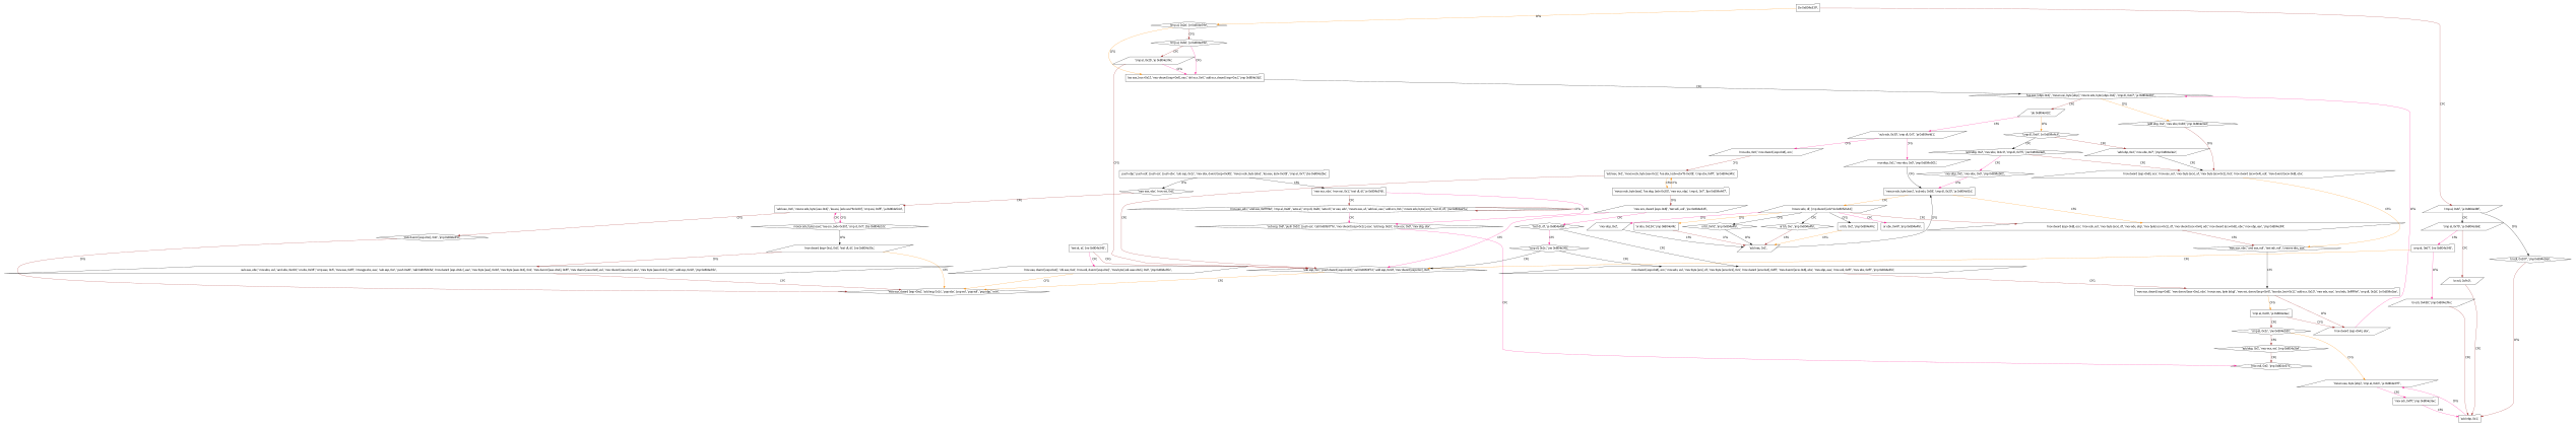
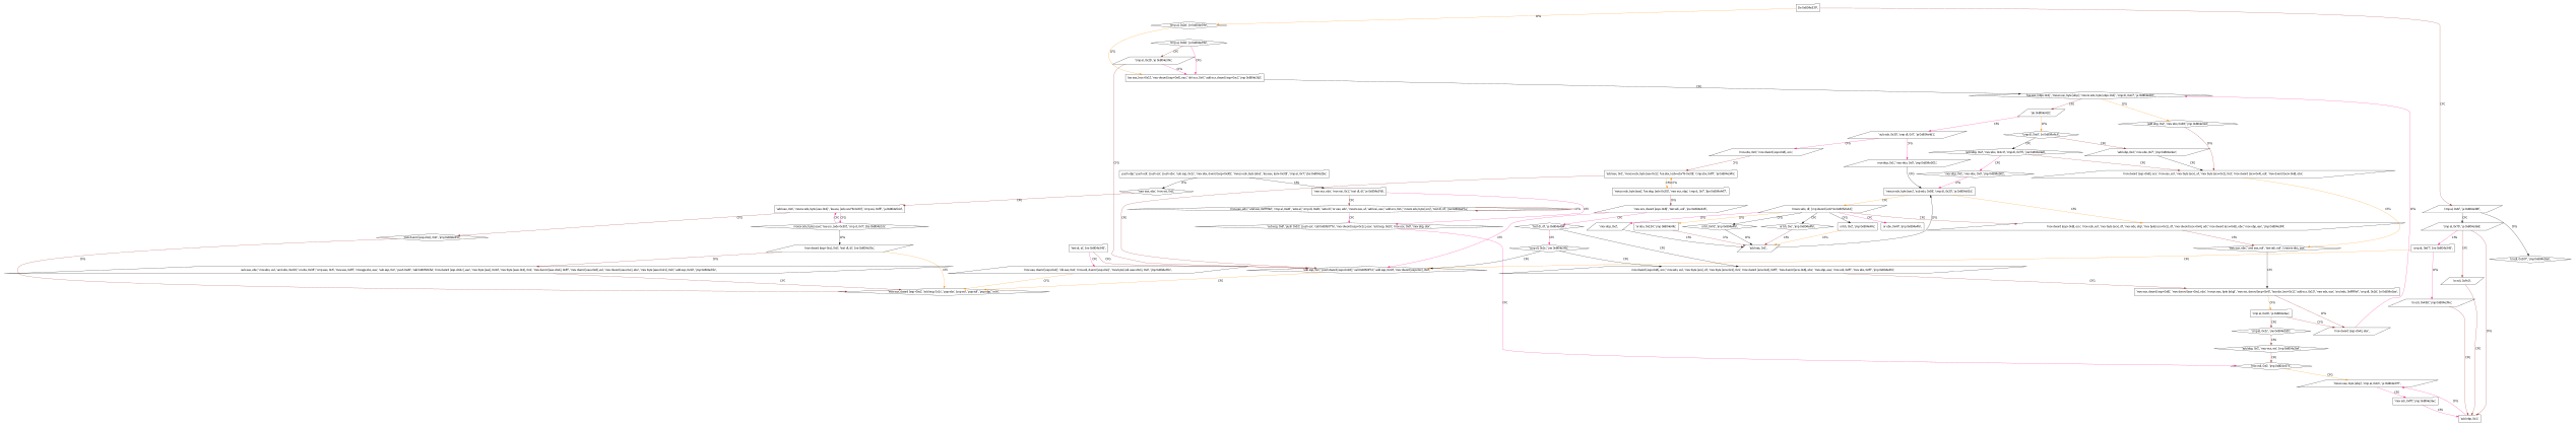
  digraph {
    fontname="IBM Plex Sans"
    node [fontname="IBM Plex Sans" shape=diamond]
    edge [color=brown fontname="IBM Plex Sans"]
    n1 [label="'push ebp', 'push edi', 'push esi', 'push ebx', 'sub esp, 0x1c', 'mov ebx, dword [esp+0x30]', 'movzx edx, byte [ebx]', 'lea eax, [edx-0x30]', 'cmp al, 0x7', 'jbe 0x804e2be', " shape=folder]
    n2 [label="'mov eax, ebx', 'mov esi, 0x0', "]
    n3 [label="'mov ecx, ebx', 'mov esi, 0x1', 'test dl, dl', 'je 0x804e29b', " shape=folder]
    n4 [label="'add eax, 0x1', 'movsx edx, byte [eax-0x1]', 'lea esi, [edx+esi*8-0x30]', 'cmp esi, 0xfff', 'ja 0x804e54d', " shape=folder]
    n5 [label="'sub esp, 0x8', 'push 0x10', 'push esi', 'call 0x805077e', 'mov dword [esp+0x1c], eax', 'add esp, 0x10', 'mov ecx, 0x0', 'mov ebp, ebx', "]
    n6 [label="'mov eax, edx', 'and eax, 0xffffffef', 'cmp al, 0x2d', 'sete al', 'cmp dl, 0x2b', 'sete dl', 'or eax, edx', 'movzx eax, al', 'add esi, eax', 'add ecx, 0x1', 'movzx edx, byte [ecx]', 'test dl, dl', 'jne 0x804e27a', "]
    n7 [label="'mov dword [esp+0xc], 0x0', 'jmp 0x804e35c', "]
    n8 [label="'movzx edx, byte [eax]', 'lea ecx, [edx-0x30]', 'cmp cl, 0x7', 'jbe 0x804e2c5', "]
    n9 [label="'mov edi, 0x0', 'jmp 0x804e371', "]
    n10 [label="'mov eax, dword [esp+0xc]', 'add esp, 0x1c', 'pop ebx', 'pop esi', 'pop edi', 'pop ebp', 'retn', "]
    n11 [label="'mov dword [esp+0xc], 0x0', 'test dl, dl', 'jne 0x804e35c', " shape=parallelogram]
    n12 [label="'movzx eax, byte [ebp]', 'cmp al, 0x61', 'je 0x804e397', " shape=parallelogram]
    n13 [label="'sub eax, ebx', 'mov ebx, esi', 'and ebx, 0xc00', 'or ebx, 0x3ff', 'cmp eax, 0x5', 'mov eax, 0xfff', 'cmovge ebx, eax', 'sub esp, 0xc', 'push 0x20', 'call 0x8050654', 'mov dword [esp+0x1c], eax', 'mov byte [eax], 0x3d', 'mov byte [eax+0x1], 0x1', 'mov dword [eax+0x4], 0xfff', 'mov dword [eax+0x8], esi', 'mov dword [eax+0xc], ebx', 'mov byte [eax+0x11], 0x0', 'add esp, 0x10', 'jmp 0x804e35c', " shape=parallelogram]
    n14 [label="'mov edi, 0xfff', 'jmp 0x804e36e', " shape=folder]
    n15 [label="'add ebp, 0x1', " shape=folder]
    n16 [label="'jle 0x804e339', " shape=folder]
    n17 [label="'cmp al, 0x2d', 'je 0x804e39e', "]
    n18 [label="'cmp al, 0x6f', 'je 0x804e38f', " shape=parallelogram]
    n19 [label="'lea eax, [ecx+0x1]', 'mov dword [esp+0x4], eax', 'shl ecx, 0x4', 'add ecx, dword [esp+0xc]', 'jmp 0x804e3b2', " shape=folder]
    n20 [label="'cmp al, 0x3d', 'je 0x804e39e', "]
    n21 [label="'or edi, 0x207', 'jmp 0x804e36e', "]
    n22 [label="'cmp al, 0x75', 'je 0x804e368', " shape=parallelogram]
    n23 [label="'lea eax, [ebp+0x1]', 'movzx esi, byte [ebp]', 'movzx edx, byte [ebp+0x1]', 'cmp dl, 0x67', 'je 0x804e4b7', "]
    n24 [label="'cmp al, 0x2b', 'je 0x804e39e', " shape=parallelogram]
    n25 [label="'or edi, 0x9c0', " shape=parallelogram]
    n26 [label="'cmp al, 0x67', 'jne 0x804e345', " shape=folder]
    n27 [label="'add ebp, 0x2', 'mov ebx, 0x38', 'jmp 0x804e3e2', "]
    n28 [label="'jle 0x804e432', " shape=parallelogram]
    n29 [label="'sub esp, 0xc', 'push dword [esp+0x18]', 'call 0x8050f72', 'add esp, 0x10', 'mov dword [esp+0xc], 0x0', "]
    n30 [label="'or edi, 0x438', 'jmp 0x804e39e'," shape=parallelogram]
    n31 [label="'mov dword [esp+0x8], ecx', 'mov eax, esi', 'mov byte [ecx], al', 'mov byte [ecx+0x1], 0x3', 'mov dword [ecx+0x4], edi', 'mov dword [ecx+0x8], ebx', " shape=parallelogram]
    n32 [label="'sub edx, 0x30', 'cmp dl, 0x7', 'ja 0x804e4d1', " shape=parallelogram]
    n33 [label="'cmp dl, 0x6f', 'je 0x804e4c4', "]
    n34 [label="'mov eax, ebx', 'and eax, edi', 'test edi, edi', 'cmovne ebx, eax', "]
    n35 [label="'mov ebp, 0x1', 'mov ebx, 0x0', 'jmp 0x804e501', " shape=parallelogram]
    n36 [label="'mov ebx, 0x0', 'mov dword [esp+0x8], ecx', " shape=parallelogram]
    n37 [label="'add ebp, 0x2', 'mov ebx, 0x7', 'jmp 0x804e3e2', " shape=parallelogram]
    n38 [label="'add ebp, 0x2', 'mov ebx, 0x1c0', 'cmp dl, 0x75', 'jne 0x804e4ab', "]
    n39 [label="'mov eax, dword [esp+0x8]', 'mov dword [eax+0xc], ebx', 'movzx eax, byte [ebp]', 'mov esi, dword [esp+0x4]', 'lea ebx, [esi+0x1]', 'add ecx, 0x10', 'mov edx, eax', 'and edx, 0xffffffef', 'cmp dl, 0x2d', 'je 0x804e3ae', " shape=folder]
    n40 [label="'movzx edx, byte [eax]', 'sub edx, 0x58', 'cmp dl, 0x20', 'ja 0x804e516', " shape=folder]
    n41 [label="'add eax, 0x1', 'movsx edx, byte [eax-0x1]', 'lea ebx, [edx+ebx*8-0x30]', 'cmp ebx, 0xfff', 'ja 0x804e345', " shape=folder]
    n42 [label="'mov ebp, 0x1', 'mov ebx, 0x0', 'jmp 0x804e501', "]
    n43 [label="'mov dword [esp+0x4], ebx', " shape=parallelogram]
    n44 [label="'cmp al, 0x2b', 'je 0x804e3ae', " shape=folder]
    n45 [label="'mov dword [esp+0x8], ecx', 'mov edx, esi', 'mov byte [ecx], dl', 'mov edx, ebp', 'mov byte [ecx+0x1], dl', 'mov dword [ecx+0x4], edi', 'mov dword [ecx+0x8], ebx', 'mov ebp, eax', 'jmp 0x804e3f4', " shape=parallelogram]
    n46 [label="'movzx edx, dl', 'jmp dword [edx*4+0x8052144]', " shape=parallelogram]
    n47 [label="'movzx edx, byte [eax]', 'lea ebp, [edx-0x30]', 'mov ecx, ebp', 'cmp cl, 0x7', 'jbe 0x804e447', " shape=folder]
    n48 [label="'cmp al, 0x2c', 'jne 0x804e530', "]
    n49 [label="'add ebp, 0x1', 'mov ecx, esi', 'jmp 0x804e2b4', "]
    n50 [label="'test al, al', 'jne 0x804e345', " shape=folder]
    n51 [label="'mov eax, dword [esp+0x4]', 'shl eax, 0x4', 'mov edi, dword [esp+0xc]', 'mov byte [edi+eax+0x1], 0x0', 'jmp 0x804e35c', " shape=parallelogram]
    n52 [label="'or ebx, 0x124', 'jmp 0x804e4fe', " shape=folder]
    n53 [label="'or bl, 0x92', 'jmp 0x804e4fe', "]
    n54 [label="'or ebx, 0x49', 'jmp 0x804e4fe', " shape=folder]
    n55 [label="'or bh, 0xc', 'jmp 0x804e4fe', "]
    n56 [label="'or bh, 0x2', 'jmp 0x804e4fe', " shape=folder]
    n57 [label="'mov ebp, 0x2', " shape=parallelogram]
    n58 [label="'mov ecx, dword [esp+0x8]', 'test edi, edi', 'jne 0x804e345', " shape=parallelogram]
    n59 [label="'add eax, 0x1', " shape=parallelogram]
    n60 [label="'test dl, dl', 'je 0x804e484', "]
    n61 [label="'mov dword [esp+0x8], ecx', 'mov edx, esi', 'mov byte [ecx], dl', 'mov byte [ecx+0x1], 0x1', 'mov dword [ecx+0x4], 0xfff', 'mov dword [ecx+0x8], ebx', 'mov ebp, eax', 'mov edi, 0xfff', 'mov ebx, 0xfff', 'jmp 0x804e3fd', " shape=parallelogram]
    n62 [label="'cmp dl, 0x2c', 'jne 0x804e345', "]
    n1 -> n2 [color=black label=CFG]
    n1 -> n3 [color=black label=CFG]
    n2 -> n4 [label=CFG]
    n3 -> n5 [color=deeppink label=CFG]
    n3 -> n6 [label=CFG]
    n4 -> n7 [label=CFG]
    n4 -> n8 [color=deeppink label=CFG]
    n5 -> n9 [color=deeppink label=CFG]
    n6 -> n5 [color=deeppink label=CFG]
    n6 -> n6 [label=CFG]
    n7 -> n10 [label=CFG]
    n8 -> n4 [color=deeppink label=CFG]
    n8 -> n11 [color=black label=CFG]
-   n48 -> n12 [color=darkorange label=CFG]
+   n9 -> n12 [color=darkorange label=CFG]
    n11 -> n10 [color=darkorange label=CFG]
    n11 -> n13 [label=CFG]
    n12 -> n14 [color=deeppink label=CFG]
    n13 -> n10 [label=CFG]
    n14 -> n15 [color=deeppink label=CFG]
    n15 -> n12 [color=deeppink label=CFG]
    n16 -> n17 [color=darkorange label=CFG]
    n16 -> n18 [label=CFG]
    n17 -> n19 [color=darkorange label=CFG]
-   n17 -> n20 [label=CFG]
    n18 -> n21 [color=black label=CFG]
    n18 -> n22 [color=black label=CFG]
    n19 -> n23 [color=black label=CFG]
    n20 -> n19 [color=deeppink label=CFG]
    n20 -> n24 [label=CFG]
-   n21 -> n15 [label=CFG]
+   n22 -> n15 [label=CFG]
    n22 -> n25 [label=CFG]
    n22 -> n26 [color=deeppink label=CFG]
    n23 -> n27 [color=darkorange label=CFG]
    n23 -> n28 [label=CFG]
    n24 -> n19 [color=deeppink label=CFG]
    n24 -> n29 [label=CFG]
    n25 -> n15 [label=CFG]
    n26 -> n29 [color=darkorange label=CFG]
    n26 -> n30 [color=deeppink label=CFG]
    n27 -> n31 [label=CFG]
    n28 -> n32 [color=deeppink label=CFG]
    n28 -> n33 [color=darkorange label=CFG]
    n29 -> n10 [color=darkorange label=CFG]
    n30 -> n15 [label=CFG]
    n31 -> n34 [color=darkorange label=CFG]
    n32 -> n35 [color=deeppink label=CFG]
    n32 -> n36 [color=deeppink label=CFG]
    n33 -> n37 [label=CFG]
    n33 -> n38 [color=black label=CFG]
    n34 -> n39 [color=black label=CFG]
    n35 -> n40 [color=black label=CFG]
    n36 -> n41 [label=CFG]
    n37 -> n31 [color=black label=CFG]
    n38 -> n31 [label=CFG]
    n38 -> n42 [color=deeppink label=CFG]
    n39 -> n43 [label=CFG]
    n39 -> n44 [color=darkorange label=CFG]
    n40 -> n45 [color=darkorange label=CFG]
    n40 -> n46 [color=darkorange label=CFG]
    n41 -> n29 [label=CFG]
    n41 -> n47 [color=darkorange label=CFG]
    n42 -> n40 [color=deeppink label=CFG]
    n43 -> n23 [color=deeppink label=CFG]
    n44 -> n43 [label=CFG]
    n44 -> n48 [label=CFG]
    n45 -> n34 [label=CFG]
    n46 -> n45 [label=CFG]
    n46 -> n52 [color=darkorange label=CFG]
    n46 -> n53 [color=black label=CFG]
    n46 -> n54 [color=deeppink label=CFG]
    n46 -> n55 [color=black label=CFG]
    n46 -> n56 [color=black label=CFG]
    n46 -> n57 [color=deeppink label=CFG]
    n47 -> n41 [color=darkorange label=CFG]
    n47 -> n58 [label=CFG]
    n48 -> n49 [label=CFG]
    n49 -> n9 [label=CFG]
    n50 -> n29 [label=CFG]
    n50 -> n51 [color=deeppink label=CFG]
    n51 -> n10 [color=darkorange label=CFG]
    n52 -> n59 [label=CFG]
    n53 -> n59 [color=black label=CFG]
    n55 -> n59 [label=CFG]
    n56 -> n59 [color=darkorange label=CFG]
    n57 -> n59 [color=black label=CFG]
    n58 -> n29 [color=deeppink label=CFG]
    n58 -> n60 [color=deeppink label=CFG]
    n59 -> n40 [color=black label=CFG]
    n60 -> n61 [color=black label=CFG]
    n60 -> n62 [color=deeppink label=CFG]
    n61 -> n39 [label=CFG]
    n62 -> n29 [color=black label=CFG]
    n62 -> n61 [color=black label=CFG]
  }
